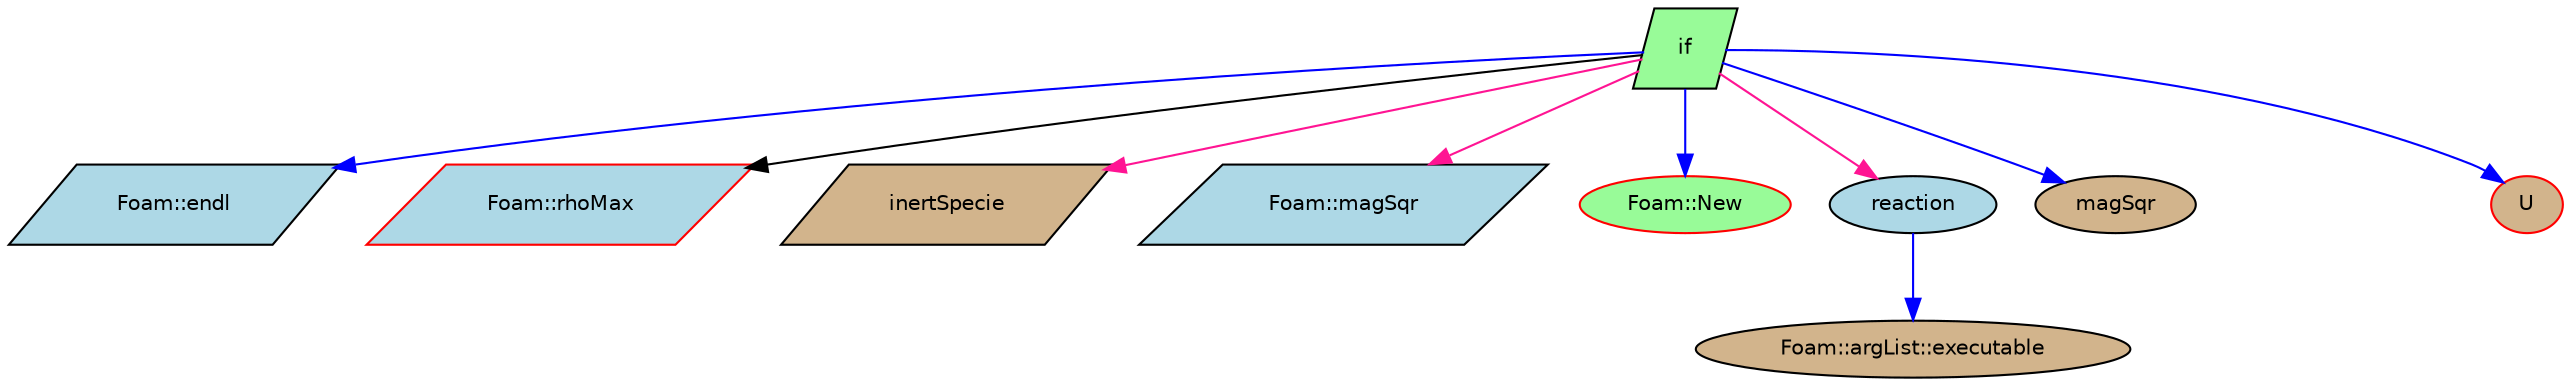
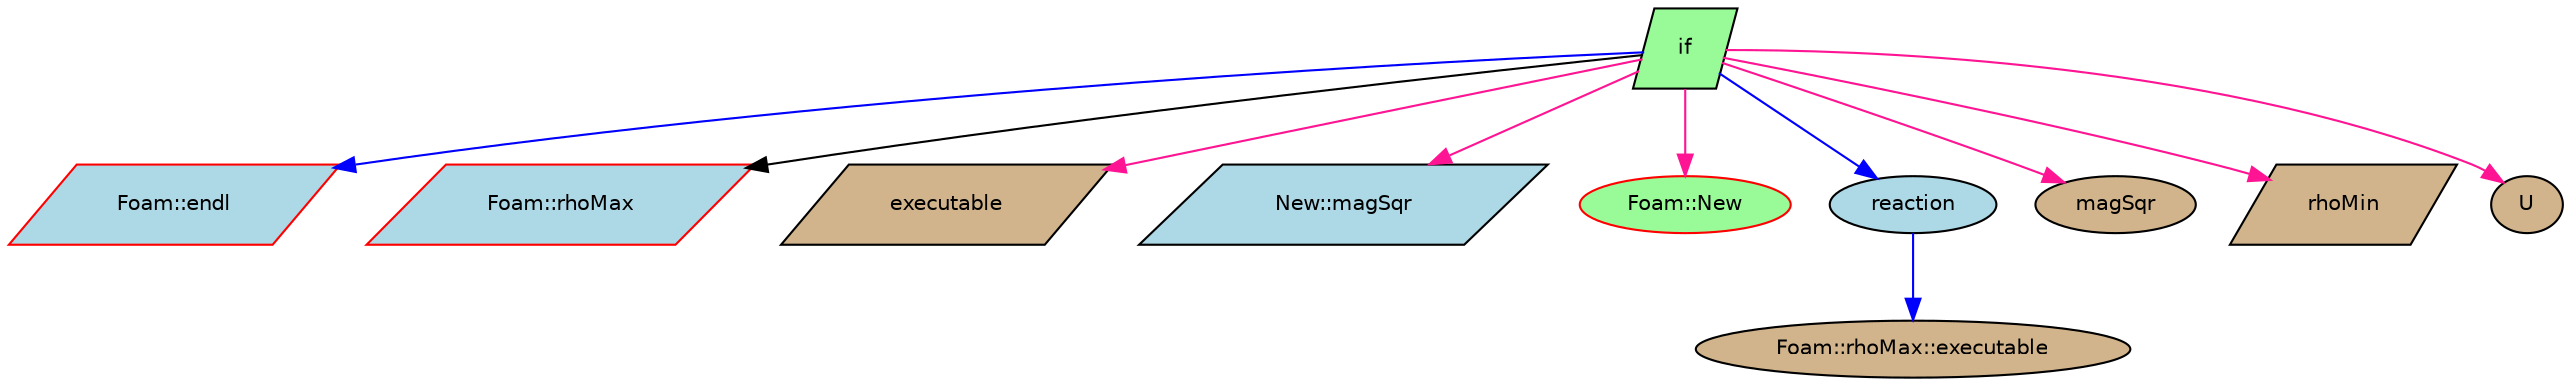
  digraph {
    rankdir=TB
    node [color=black fillcolor=tan fontname=Helvetica fontsize=10 shape=parallelogram style=filled]
    edge [color=blue fontname=Helvetica fontsize=10 labelfontname=Helvetica labelfontsize=10 style=solid]
    n1 [fillcolor=palegreen fontcolor=black height=0.2 label=if width=0.4]
-   n2 [fillcolor=lightblue height=0.2 label="Foam::endl" width=0.4]
+   n2 [color=red fillcolor=lightblue height=0.2 label="Foam::endl" width=0.4]
    n3 [color=red fillcolor=lightblue height=0.2 label="Foam::rhoMax" width=0.4]
-   n4 [height=0.2 label=inertSpecie width=0.4]
-   n5 [fillcolor=lightblue height=0.2 label="Foam::magSqr" width=0.4]
+   n4 [height=0.2 label=executable width=0.4]
+   n5 [fillcolor=lightblue height=0.2 label="New::magSqr" width=0.4]
    n6 [color=red fillcolor=palegreen height=0.2 label="Foam::New" shape=ellipse width=0.4]
    n7 [fillcolor=lightblue height=0.2 label=reaction shape=ellipse width=0.4]
    n8 [height=0.2 label=magSqr shape=ellipse width=0.4]
-   n10 [color=red height=0.2 label=U shape=ellipse width=0.4]
-   n11 [height=0.2 label="Foam::argList::executable" shape=ellipse width=0.4]
+   n9 [height=0.2 label=rhoMin width=0.4]
+   n10 [height=0.2 label=U shape=ellipse width=0.4]
+   n11 [height=0.2 label="Foam::rhoMax::executable" shape=ellipse width=0.4]
    n1 -> n2
    n1 -> n3 [color=black]
    n1 -> n4 [color=deeppink]
    n1 -> n5 [color=deeppink]
-   n1 -> n6
-   n1 -> n7 [color=deeppink]
-   n1 -> n8
-   n1 -> n10
+   n1 -> n6 [color=deeppink]
+   n1 -> n7
+   n1 -> n8 [color=deeppink]
+   n1 -> n9 [color=deeppink]
+   n1 -> n10 [color=deeppink]
    n7 -> n11
  }
